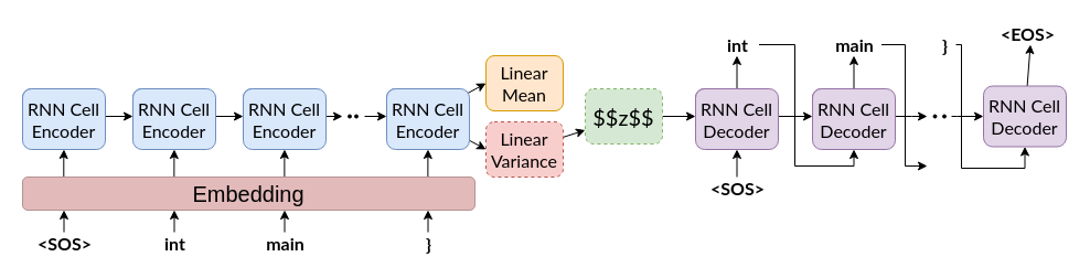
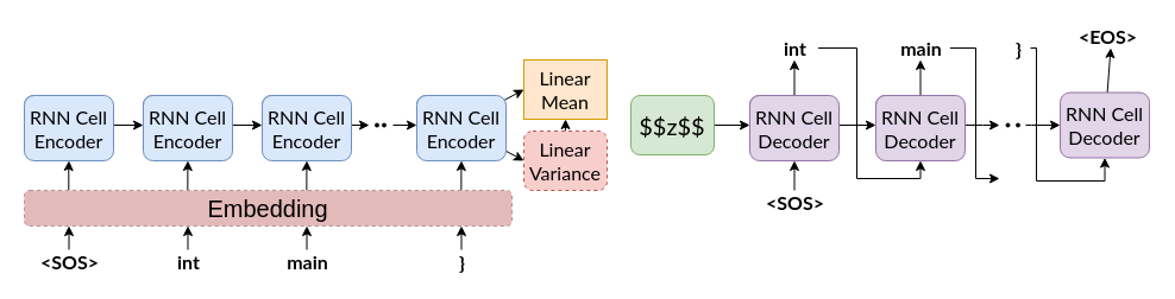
  <mxCell id="0" />
  <mxCell id="1" parent="0" />
  <mxCell id="2" style="edgeStyle=orthogonalEdgeStyle;rounded=0;orthogonalLoop=1;jettySize=auto;html=1;entryX=0;entryY=0.5;entryDx=0;entryDy=0;fontSize=16;fontFamily=Lato;fontSource=https%3A%2F%2Ffonts.googleapis.com%2Fcss%3Ffamily%3DLato;" edge="1" parent="1" source="3" target="5"><mxGeometry relative="1" as="geometry" /></mxCell>
  <mxCell id="3" value="&lt;div style=&quot;font-size: 16px;&quot;&gt;RNN Cell&lt;/div&gt;&lt;div style=&quot;font-size: 16px;&quot;&gt;Encoder&lt;br style=&quot;font-size: 16px;&quot;&gt;&lt;/div&gt;" style="rounded=1;whiteSpace=wrap;html=1;fillColor=#dae8fc;strokeColor=#6c8ebf;fontSize=16;fontFamily=Lato;fontSource=https%3A%2F%2Ffonts.googleapis.com%2Fcss%3Ffamily%3DLato;" vertex="1" parent="1"><mxGeometry x="120" y="80" width="70" height="50" as="geometry" /></mxCell>
  <mxCell id="4" style="edgeStyle=orthogonalEdgeStyle;rounded=0;orthogonalLoop=1;jettySize=auto;html=1;fontSize=16;fontFamily=Lato;fontSource=https%3A%2F%2Ffonts.googleapis.com%2Fcss%3Ffamily%3DLato;" edge="1" parent="1" source="5"><mxGeometry relative="1" as="geometry"><mxPoint x="310" y="105" as="targetPoint" /><Array as="points"><mxPoint x="310" y="105" /><mxPoint x="310" y="105" /></Array></mxGeometry></mxCell>
  <mxCell id="5" value="&lt;div style=&quot;font-size: 16px;&quot;&gt;RNN Cell&lt;/div&gt;&lt;div style=&quot;font-size: 16px;&quot;&gt;Encoder&lt;br style=&quot;font-size: 16px;&quot;&gt;&lt;/div&gt;" style="rounded=1;whiteSpace=wrap;html=1;fillColor=#dae8fc;strokeColor=#6c8ebf;fontSize=16;fontFamily=Lato;fontSource=https%3A%2F%2Ffonts.googleapis.com%2Fcss%3Ffamily%3DLato;" vertex="1" parent="1"><mxGeometry x="220" y="80" width="70" height="50" as="geometry" /></mxCell>
  <mxCell id="6" style="edgeStyle=orthogonalEdgeStyle;rounded=0;orthogonalLoop=1;jettySize=auto;html=1;entryX=0.335;entryY=1;entryDx=0;entryDy=0;entryPerimeter=0;fontSize=20;" edge="1" parent="1" source="7" target="56"><mxGeometry relative="1" as="geometry" /></mxCell>
  <mxCell id="7" value="int" style="text;html=1;align=center;verticalAlign=middle;resizable=0;points=[];autosize=1;strokeColor=none;fontStyle=1;fontSize=16;fontFamily=Lato;fontSource=https%3A%2F%2Ffonts.googleapis.com%2Fcss%3Ffamily%3DLato;" vertex="1" parent="1"><mxGeometry x="137.5" y="210" width="40" height="20" as="geometry" /></mxCell>
  <mxCell id="8" style="edgeStyle=orthogonalEdgeStyle;rounded=0;orthogonalLoop=1;jettySize=auto;html=1;entryX=0.579;entryY=1;entryDx=0;entryDy=0;entryPerimeter=0;fontSize=20;" edge="1" parent="1" source="9" target="56"><mxGeometry relative="1" as="geometry" /></mxCell>
  <mxCell id="9" value="main" style="text;html=1;align=center;verticalAlign=middle;resizable=0;points=[];autosize=1;strokeColor=none;fontStyle=1;fontSize=16;fontFamily=Lato;fontSource=https%3A%2F%2Ffonts.googleapis.com%2Fcss%3Ffamily%3DLato;" vertex="1" parent="1"><mxGeometry x="232.5" y="210" width="50" height="20" as="geometry" /></mxCell>
  <mxCell id="10" style="edgeStyle=orthogonalEdgeStyle;rounded=0;orthogonalLoop=1;jettySize=auto;html=1;fontSize=16;fontFamily=Lato;fontSource=https%3A%2F%2Ffonts.googleapis.com%2Fcss%3Ffamily%3DLato;" edge="1" parent="1" target="13"><mxGeometry relative="1" as="geometry"><mxPoint x="330" y="105" as="sourcePoint" /><Array as="points"><mxPoint x="330" y="105" /><mxPoint x="330" y="105" /></Array></mxGeometry></mxCell>
  <mxCell id="11" style="rounded=0;orthogonalLoop=1;jettySize=auto;html=1;entryX=0;entryY=0.5;entryDx=0;entryDy=0;fontSize=16;fontFamily=Lato;fontSource=https%3A%2F%2Ffonts.googleapis.com%2Fcss%3Ffamily%3DLato;" edge="1" parent="1" source="13" target="24"><mxGeometry relative="1" as="geometry" /></mxCell>
  <mxCell id="12" style="edgeStyle=none;rounded=0;orthogonalLoop=1;jettySize=auto;html=1;entryX=0;entryY=0.5;entryDx=0;entryDy=0;fontSize=16;fontFamily=Lato;fontSource=https%3A%2F%2Ffonts.googleapis.com%2Fcss%3Ffamily%3DLato;" edge="1" parent="1" source="13" target="22"><mxGeometry relative="1" as="geometry" /></mxCell>
  <mxCell id="13" value="&lt;div style=&quot;font-size: 16px;&quot;&gt;RNN Cell&lt;/div&gt;&lt;div style=&quot;font-size: 16px;&quot;&gt;Encoder&lt;br style=&quot;font-size: 16px;&quot;&gt;&lt;/div&gt;" style="rounded=1;whiteSpace=wrap;html=1;fillColor=#dae8fc;strokeColor=#6c8ebf;fontSize=16;fontFamily=Lato;fontSource=https%3A%2F%2Ffonts.googleapis.com%2Fcss%3Ffamily%3DLato;" vertex="1" parent="1"><mxGeometry x="350" y="80" width="70" height="50" as="geometry" /></mxCell>
  <mxCell id="14" style="edgeStyle=orthogonalEdgeStyle;rounded=0;orthogonalLoop=1;jettySize=auto;html=1;entryX=0.896;entryY=1;entryDx=0;entryDy=0;entryPerimeter=0;fontSize=20;" edge="1" parent="1" source="15" target="56"><mxGeometry relative="1" as="geometry" /></mxCell>
  <mxCell id="15" value="}" style="text;html=1;align=center;verticalAlign=middle;resizable=0;points=[];autosize=1;strokeColor=none;fontStyle=1;fontSize=16;fontFamily=Lato;fontSource=https%3A%2F%2Ffonts.googleapis.com%2Fcss%3Ffamily%3DLato;" vertex="1" parent="1"><mxGeometry x="377.5" y="210" width="20" height="20" as="geometry" /></mxCell>
  <mxCell id="16" style="edgeStyle=orthogonalEdgeStyle;rounded=0;orthogonalLoop=1;jettySize=auto;html=1;entryX=0;entryY=0.5;entryDx=0;entryDy=0;fontSize=16;fontFamily=Lato;fontSource=https%3A%2F%2Ffonts.googleapis.com%2Fcss%3Ffamily%3DLato;" edge="1" parent="1" source="17" target="3"><mxGeometry relative="1" as="geometry" /></mxCell>
  <mxCell id="17" value="&lt;div style=&quot;font-size: 16px;&quot;&gt;RNN Cell&lt;/div&gt;&lt;div style=&quot;font-size: 16px;&quot;&gt;Encoder&lt;br style=&quot;font-size: 16px;&quot;&gt;&lt;/div&gt;" style="rounded=1;whiteSpace=wrap;html=1;fillColor=#dae8fc;strokeColor=#6c8ebf;fontSize=16;fontFamily=Lato;fontSource=https%3A%2F%2Ffonts.googleapis.com%2Fcss%3Ffamily%3DLato;" vertex="1" parent="1"><mxGeometry x="20" y="80" width="70" height="50" as="geometry" /></mxCell>
  <mxCell id="18" style="edgeStyle=orthogonalEdgeStyle;rounded=0;orthogonalLoop=1;jettySize=auto;html=1;entryX=0.09;entryY=0.99;entryDx=0;entryDy=0;entryPerimeter=0;fontSize=20;" edge="1" parent="1" source="19" target="56"><mxGeometry relative="1" as="geometry" /></mxCell>
  <mxCell id="19" value="&amp;lt;SOS&amp;gt;" style="text;html=1;align=center;verticalAlign=middle;resizable=0;points=[];autosize=1;strokeColor=none;fontStyle=1;fontSize=16;fontFamily=Lato;fontSource=https%3A%2F%2Ffonts.googleapis.com%2Fcss%3Ffamily%3DLato;" vertex="1" parent="1"><mxGeometry x="22.5" y="210" width="70" height="20" as="geometry" /></mxCell>
  <mxCell id="20" value="" style="ellipse;whiteSpace=wrap;html=1;aspect=fixed;fillColor=#000000;fontSize=16;fontFamily=Lato;fontSource=https%3A%2F%2Ffonts.googleapis.com%2Fcss%3Ffamily%3DLato;" vertex="1" parent="1"><mxGeometry x="315" y="103.5" width="3" height="3" as="geometry" /></mxCell>
  <mxCell id="21" value="" style="ellipse;whiteSpace=wrap;html=1;aspect=fixed;fillColor=#000000;fontSize=16;fontFamily=Lato;fontSource=https%3A%2F%2Ffonts.googleapis.com%2Fcss%3Ffamily%3DLato;" vertex="1" parent="1"><mxGeometry x="321" y="103.5" width="3" height="3" as="geometry" /></mxCell>
- <mxCell id="22" value="&lt;div style=&quot;font-size: 16px;&quot;&gt;Linear&lt;/div&gt;&lt;div style=&quot;font-size: 16px;&quot;&gt;Mean&lt;br style=&quot;font-size: 16px;&quot;&gt;&lt;/div&gt;" style="rounded=1;whiteSpace=wrap;html=1;fillColor=#ffe6cc;strokeColor=#d79b00;fontSize=16;fontFamily=Lato;fontSource=https%3A%2F%2Ffonts.googleapis.com%2Fcss%3Ffamily%3DLato;" vertex="1" parent="1"><mxGeometry x="440" y="50" width="70" height="50" as="geometry" /></mxCell>
- <mxCell id="23" style="edgeStyle=none;rounded=0;orthogonalLoop=1;jettySize=auto;html=1;entryX=0;entryY=0.75;entryDx=0;entryDy=0;fontSize=16;fontFamily=Lato;fontSource=https%3A%2F%2Ffonts.googleapis.com%2Fcss%3Ffamily%3DLato;" edge="1" parent="1" source="24" target="26"><mxGeometry relative="1" as="geometry" /></mxCell>
+ <mxCell id="22" value="&lt;div style=&quot;font-size: 16px;&quot;&gt;Linear&lt;/div&gt;&lt;div style=&quot;font-size: 16px;&quot;&gt;Mean&lt;br style=&quot;font-size: 16px;&quot;&gt;&lt;/div&gt;" style="whiteSpace=wrap;html=1;fillColor=#ffe6cc;strokeColor=#d79b00;fontSize=16;fontFamily=Lato;fontSource=https%3A%2F%2Ffonts.googleapis.com%2Fcss%3Ffamily%3DLato;rounded=0;" vertex="1" parent="1"><mxGeometry x="440" y="50" width="70" height="50" as="geometry" /></mxCell>
+ <mxCell id="23" style="edgeStyle=none;rounded=0;orthogonalLoop=1;jettySize=auto;html=1;fontSize=16;fontFamily=Lato;fontSource=https%3A%2F%2Ffonts.googleapis.com%2Fcss%3Ffamily%3DLato;" edge="1" parent="1" source="24" target="22"><mxGeometry relative="1" as="geometry" /></mxCell>
  <mxCell id="24" value="&lt;div style=&quot;font-size: 16px;&quot;&gt;Linear&lt;/div&gt;&lt;div style=&quot;font-size: 16px;&quot;&gt;Variance&lt;br style=&quot;font-size: 16px;&quot;&gt;&lt;/div&gt;" style="rounded=1;whiteSpace=wrap;html=1;fillColor=#f8cecc;strokeColor=#b85450;fontSize=16;fontFamily=Lato;fontSource=https%3A%2F%2Ffonts.googleapis.com%2Fcss%3Ffamily%3DLato;dashed=1;" vertex="1" parent="1"><mxGeometry x="440" y="110" width="70" height="50" as="geometry" /></mxCell>
  <mxCell id="25" style="edgeStyle=none;rounded=0;orthogonalLoop=1;jettySize=auto;html=1;entryX=0;entryY=0.5;entryDx=0;entryDy=0;fontSize=16;fontFamily=Lato;fontSource=https%3A%2F%2Ffonts.googleapis.com%2Fcss%3Ffamily%3DLato;" edge="1" parent="1" source="26" target="34"><mxGeometry relative="1" as="geometry" /></mxCell>
- <mxCell id="26" value="$$z$$" style="rounded=1;whiteSpace=wrap;html=1;fillColor=#d5e8d4;strokeColor=#82b366;fontSize=20;fontFamily=Lato;fontSource=https%3A%2F%2Ffonts.googleapis.com%2Fcss%3Ffamily%3DLato;dashed=1;" vertex="1" parent="1"><mxGeometry x="530" y="80" width="70" height="50" as="geometry" /></mxCell>
+ <mxCell id="26" value="$$z$$" style="rounded=1;whiteSpace=wrap;html=1;fillColor=#d5e8d4;strokeColor=#82b366;fontSize=20;fontFamily=Lato;fontSource=https%3A%2F%2Ffonts.googleapis.com%2Fcss%3Ffamily%3DLato;" vertex="1" parent="1"><mxGeometry x="530" y="80" width="70" height="50" as="geometry" /></mxCell>
  <mxCell id="27" style="edgeStyle=orthogonalEdgeStyle;rounded=0;orthogonalLoop=1;jettySize=auto;html=1;fontSize=16;fontFamily=Lato;fontSource=https%3A%2F%2Ffonts.googleapis.com%2Fcss%3Ffamily%3DLato;" edge="1" parent="1" source="28"><mxGeometry relative="1" as="geometry"><mxPoint x="840" y="105" as="targetPoint" /><Array as="points"><mxPoint x="826" y="105" /><mxPoint x="826" y="105" /></Array></mxGeometry></mxCell>
  <mxCell id="28" value="&lt;div style=&quot;font-size: 16px;&quot;&gt;RNN Cell&lt;/div&gt;&lt;div style=&quot;font-size: 16px;&quot;&gt;Decoder&lt;br style=&quot;font-size: 16px;&quot;&gt;&lt;/div&gt;" style="rounded=1;whiteSpace=wrap;html=1;fillColor=#e1d5e7;strokeColor=#9673a6;fontSize=16;fontFamily=Lato;fontSource=https%3A%2F%2Ffonts.googleapis.com%2Fcss%3Ffamily%3DLato;" vertex="1" parent="1"><mxGeometry x="736" y="80" width="70" height="50" as="geometry" /></mxCell>
  <mxCell id="29" style="edgeStyle=orthogonalEdgeStyle;rounded=0;orthogonalLoop=1;jettySize=auto;html=1;fontSize=16;fontFamily=Lato;fontSource=https%3A%2F%2Ffonts.googleapis.com%2Fcss%3Ffamily%3DLato;" edge="1" parent="1" source="32"><mxGeometry relative="1" as="geometry"><mxPoint x="940" y="105" as="targetPoint" /><Array as="points"><mxPoint x="940" y="105" /><mxPoint x="940" y="105" /></Array></mxGeometry></mxCell>
  <mxCell id="30" style="edgeStyle=none;rounded=0;orthogonalLoop=1;jettySize=auto;html=1;entryX=0.536;entryY=1;entryDx=0;entryDy=0;entryPerimeter=0;fontSize=20;fontFamily=Lato;fontSource=https%3A%2F%2Ffonts.googleapis.com%2Fcss%3Ffamily%3DLato;" edge="1" parent="1" source="32" target="43"><mxGeometry relative="1" as="geometry" /></mxCell>
  <mxCell id="31" style="edgeStyle=orthogonalEdgeStyle;rounded=0;orthogonalLoop=1;jettySize=auto;html=1;fontSize=20;" edge="1" parent="1" target="32"><mxGeometry relative="1" as="geometry"><mxPoint x="862" y="105" as="sourcePoint" /><Array as="points"><mxPoint x="867" y="105" /><mxPoint x="867" y="105" /></Array></mxGeometry></mxCell>
  <mxCell id="32" value="&lt;div style=&quot;font-size: 16px;&quot;&gt;RNN Cell&lt;/div&gt;&lt;div style=&quot;font-size: 16px;&quot;&gt;Decoder&lt;br style=&quot;font-size: 16px;&quot;&gt;&lt;/div&gt;" style="rounded=1;whiteSpace=wrap;html=1;fillColor=#e1d5e7;strokeColor=#9673a6;fontSize=16;fontFamily=Lato;fontSource=https%3A%2F%2Ffonts.googleapis.com%2Fcss%3Ffamily%3DLato;" vertex="1" parent="1"><mxGeometry x="891" y="77.5" width="75" height="55" as="geometry" /></mxCell>
  <mxCell id="33" style="edgeStyle=orthogonalEdgeStyle;rounded=0;orthogonalLoop=1;jettySize=auto;html=1;entryX=0;entryY=0.5;entryDx=0;entryDy=0;fontSize=16;fontFamily=Lato;fontSource=https%3A%2F%2Ffonts.googleapis.com%2Fcss%3Ffamily%3DLato;" edge="1" parent="1" source="34" target="28"><mxGeometry relative="1" as="geometry" /></mxCell>
  <mxCell id="34" value="&lt;div style=&quot;font-size: 16px;&quot;&gt;RNN Cell&lt;/div&gt;&lt;div style=&quot;font-size: 16px;&quot;&gt;Decoder&lt;br style=&quot;font-size: 16px;&quot;&gt;&lt;/div&gt;" style="rounded=1;whiteSpace=wrap;html=1;fillColor=#e1d5e7;strokeColor=#9673a6;fontSize=16;fontFamily=Lato;fontSource=https%3A%2F%2Ffonts.googleapis.com%2Fcss%3Ffamily%3DLato;" vertex="1" parent="1"><mxGeometry x="630" y="80" width="70" height="50" as="geometry" /></mxCell>
  <mxCell id="35" style="edgeStyle=none;rounded=0;orthogonalLoop=1;jettySize=auto;html=1;entryX=0.5;entryY=1;entryDx=0;entryDy=0;fontSize=20;fontFamily=Lato;fontSource=https%3A%2F%2Ffonts.googleapis.com%2Fcss%3Ffamily%3DLato;" edge="1" parent="1" source="36" target="53"><mxGeometry relative="1" as="geometry" /></mxCell>
  <mxCell id="36" value="&amp;lt;SOS&amp;gt;" style="text;html=1;align=center;verticalAlign=middle;resizable=0;points=[];autosize=1;strokeColor=none;fontStyle=1;fontSize=16;fontFamily=Lato;fontSource=https%3A%2F%2Ffonts.googleapis.com%2Fcss%3Ffamily%3DLato;" vertex="1" parent="1"><mxGeometry x="632.5" y="160" width="70" height="20" as="geometry" /></mxCell>
  <mxCell id="37" style="rounded=0;orthogonalLoop=1;jettySize=auto;html=1;fontSize=20;edgeStyle=orthogonalEdgeStyle;entryX=0.5;entryY=1;entryDx=0;entryDy=0;" edge="1" parent="1" source="38" target="55"><mxGeometry relative="1" as="geometry"><mxPoint x="774" y="140" as="targetPoint" /><Array as="points"><mxPoint x="720" y="40" /><mxPoint x="720" y="150" /><mxPoint x="774" y="150" /><mxPoint x="774" y="135" /></Array></mxGeometry></mxCell>
  <mxCell id="38" value="int" style="text;html=1;align=center;verticalAlign=middle;resizable=0;points=[];autosize=1;strokeColor=none;fontStyle=1;fontSize=16;fontFamily=Lato;fontSource=https%3A%2F%2Ffonts.googleapis.com%2Fcss%3Ffamily%3DLato;" vertex="1" parent="1"><mxGeometry x="647.5" y="30" width="40" height="20" as="geometry" /></mxCell>
  <mxCell id="39" style="edgeStyle=orthogonalEdgeStyle;rounded=0;orthogonalLoop=1;jettySize=auto;html=1;fontSize=20;" edge="1" parent="1" source="40"><mxGeometry relative="1" as="geometry"><mxPoint x="840" y="150" as="targetPoint" /><Array as="points"><mxPoint x="820" y="40" /><mxPoint x="820" y="150" /></Array></mxGeometry></mxCell>
  <mxCell id="40" value="main" style="text;html=1;align=center;verticalAlign=middle;resizable=0;points=[];autosize=1;strokeColor=none;fontStyle=1;fontSize=16;fontFamily=Lato;fontSource=https%3A%2F%2Ffonts.googleapis.com%2Fcss%3Ffamily%3DLato;" vertex="1" parent="1"><mxGeometry x="748.5" y="30" width="50" height="20" as="geometry" /></mxCell>
  <mxCell id="41" value="" style="ellipse;whiteSpace=wrap;html=1;aspect=fixed;fillColor=#000000;fontSize=16;fontFamily=Lato;fontSource=https%3A%2F%2Ffonts.googleapis.com%2Fcss%3Ffamily%3DLato;" vertex="1" parent="1"><mxGeometry x="845.5" y="103.5" width="3" height="3" as="geometry" /></mxCell>
  <mxCell id="42" value="" style="ellipse;whiteSpace=wrap;html=1;aspect=fixed;fillColor=#000000;fontSize=16;fontFamily=Lato;fontSource=https%3A%2F%2Ffonts.googleapis.com%2Fcss%3Ffamily%3DLato;" vertex="1" parent="1"><mxGeometry x="854" y="103.5" width="3" height="3" as="geometry" /></mxCell>
  <mxCell id="43" value="&lt;b style=&quot;font-size: 16px;&quot;&gt;&amp;lt;EOS&amp;gt;&lt;/b&gt;" style="text;html=1;align=center;verticalAlign=middle;resizable=0;points=[];autosize=1;strokeColor=none;fontSize=16;fontFamily=Lato;fontSource=https%3A%2F%2Ffonts.googleapis.com%2Fcss%3Ffamily%3DLato;" vertex="1" parent="1"><mxGeometry x="896" y="20" width="70" height="20" as="geometry" /></mxCell>
  <mxCell id="44" style="edgeStyle=orthogonalEdgeStyle;rounded=0;orthogonalLoop=1;jettySize=auto;html=1;fontSize=20;exitX=0.091;exitY=0;exitDx=0;exitDy=0;exitPerimeter=0;" edge="1" parent="1" source="56" target="45"><mxGeometry relative="1" as="geometry" /></mxCell>
  <mxCell id="45" value="&lt;div style=&quot;font-size: 16px;&quot;&gt;RNN Cell&lt;/div&gt;&lt;div style=&quot;font-size: 16px;&quot;&gt;Encoder&lt;br style=&quot;font-size: 16px;&quot;&gt;&lt;/div&gt;" style="rounded=1;whiteSpace=wrap;html=1;fillColor=#dae8fc;strokeColor=#6c8ebf;fontSize=16;fontFamily=Lato;fontSource=https%3A%2F%2Ffonts.googleapis.com%2Fcss%3Ffamily%3DLato;" vertex="1" parent="1"><mxGeometry x="20" y="80" width="75" height="55" as="geometry" /></mxCell>
  <mxCell id="46" style="edgeStyle=orthogonalEdgeStyle;rounded=0;orthogonalLoop=1;jettySize=auto;html=1;fontSize=20;exitX=0.335;exitY=0;exitDx=0;exitDy=0;exitPerimeter=0;" edge="1" parent="1" source="56" target="47"><mxGeometry relative="1" as="geometry" /></mxCell>
  <mxCell id="47" value="&lt;div style=&quot;font-size: 16px;&quot;&gt;RNN Cell&lt;/div&gt;&lt;div style=&quot;font-size: 16px;&quot;&gt;Encoder&lt;br style=&quot;font-size: 16px;&quot;&gt;&lt;/div&gt;" style="rounded=1;whiteSpace=wrap;html=1;fillColor=#dae8fc;strokeColor=#6c8ebf;fontSize=16;fontFamily=Lato;fontSource=https%3A%2F%2Ffonts.googleapis.com%2Fcss%3Ffamily%3DLato;" vertex="1" parent="1"><mxGeometry x="120" y="80" width="75" height="55" as="geometry" /></mxCell>
  <mxCell id="48" style="edgeStyle=orthogonalEdgeStyle;rounded=0;orthogonalLoop=1;jettySize=auto;html=1;fontSize=20;exitX=0.579;exitY=0;exitDx=0;exitDy=0;exitPerimeter=0;" edge="1" parent="1" source="56" target="49"><mxGeometry relative="1" as="geometry" /></mxCell>
  <mxCell id="49" value="&lt;div style=&quot;font-size: 16px;&quot;&gt;RNN Cell&lt;/div&gt;&lt;div style=&quot;font-size: 16px;&quot;&gt;Encoder&lt;br style=&quot;font-size: 16px;&quot;&gt;&lt;/div&gt;" style="rounded=1;whiteSpace=wrap;html=1;fillColor=#dae8fc;strokeColor=#6c8ebf;fontSize=16;fontFamily=Lato;fontSource=https%3A%2F%2Ffonts.googleapis.com%2Fcss%3Ffamily%3DLato;" vertex="1" parent="1"><mxGeometry x="220" y="80" width="75" height="55" as="geometry" /></mxCell>
  <mxCell id="50" style="edgeStyle=orthogonalEdgeStyle;rounded=0;orthogonalLoop=1;jettySize=auto;html=1;fontSize=20;exitX=0.896;exitY=0;exitDx=0;exitDy=0;exitPerimeter=0;" edge="1" parent="1" source="56" target="51"><mxGeometry relative="1" as="geometry" /></mxCell>
  <mxCell id="51" value="&lt;div style=&quot;font-size: 16px;&quot;&gt;RNN Cell&lt;/div&gt;&lt;div style=&quot;font-size: 16px;&quot;&gt;Encoder&lt;br style=&quot;font-size: 16px;&quot;&gt;&lt;/div&gt;" style="rounded=1;whiteSpace=wrap;html=1;fillColor=#dae8fc;strokeColor=#6c8ebf;fontSize=16;fontFamily=Lato;fontSource=https%3A%2F%2Ffonts.googleapis.com%2Fcss%3Ffamily%3DLato;" vertex="1" parent="1"><mxGeometry x="350" y="80" width="75" height="55" as="geometry" /></mxCell>
  <mxCell id="52" style="edgeStyle=none;rounded=0;orthogonalLoop=1;jettySize=auto;html=1;entryX=0.5;entryY=1;entryDx=0;entryDy=0;entryPerimeter=0;fontSize=20;" edge="1" parent="1" source="53" target="38"><mxGeometry relative="1" as="geometry" /></mxCell>
  <mxCell id="53" value="&lt;div style=&quot;font-size: 16px;&quot;&gt;RNN Cell&lt;/div&gt;&lt;div style=&quot;font-size: 16px;&quot;&gt;Decoder&lt;br style=&quot;font-size: 16px;&quot;&gt;&lt;/div&gt;" style="rounded=1;whiteSpace=wrap;html=1;fillColor=#e1d5e7;strokeColor=#9673a6;fontSize=16;fontFamily=Lato;fontSource=https%3A%2F%2Ffonts.googleapis.com%2Fcss%3Ffamily%3DLato;" vertex="1" parent="1"><mxGeometry x="630" y="80" width="75" height="55" as="geometry" /></mxCell>
  <mxCell id="54" style="edgeStyle=none;rounded=0;orthogonalLoop=1;jettySize=auto;html=1;fontSize=20;fontFamily=Lato;fontSource=https%3A%2F%2Ffonts.googleapis.com%2Fcss%3Ffamily%3DLato;" edge="1" parent="1" source="55" target="40"><mxGeometry relative="1" as="geometry" /></mxCell>
  <mxCell id="55" value="&lt;div style=&quot;font-size: 16px;&quot;&gt;RNN Cell&lt;/div&gt;&lt;div style=&quot;font-size: 16px;&quot;&gt;Decoder&lt;br style=&quot;font-size: 16px;&quot;&gt;&lt;/div&gt;" style="rounded=1;whiteSpace=wrap;html=1;fillColor=#e1d5e7;strokeColor=#9673a6;fontSize=16;fontFamily=Lato;fontSource=https%3A%2F%2Ffonts.googleapis.com%2Fcss%3Ffamily%3DLato;" vertex="1" parent="1"><mxGeometry x="736" y="80" width="75" height="55" as="geometry" /></mxCell>
- <mxCell id="56" value="Embedding" style="rounded=1;whiteSpace=wrap;html=1;fontSize=20;fillColor=#E3BABA;strokeColor=#B39292;" vertex="1" parent="1"><mxGeometry x="20" y="160" width="410" height="30" as="geometry" /></mxCell>
+ <mxCell id="56" value="Embedding" style="rounded=1;whiteSpace=wrap;html=1;fontSize=20;fillColor=#E3BABA;strokeColor=#B39292;dashed=1;" vertex="1" parent="1"><mxGeometry x="20" y="160" width="410" height="30" as="geometry" /></mxCell>
  <mxCell id="57" style="edgeStyle=orthogonalEdgeStyle;rounded=0;orthogonalLoop=1;jettySize=auto;html=1;entryX=0.5;entryY=1;entryDx=0;entryDy=0;fontSize=20;" edge="1" parent="1" target="32"><mxGeometry relative="1" as="geometry"><mxPoint x="866" y="40" as="sourcePoint" /><Array as="points"><mxPoint x="871" y="152" /><mxPoint x="929" y="152" /></Array></mxGeometry></mxCell>
  <mxCell id="58" value="}" style="text;html=1;align=center;verticalAlign=middle;resizable=0;points=[];autosize=1;strokeColor=none;fontStyle=1;fontSize=16;fontFamily=Lato;fontSource=https%3A%2F%2Ffonts.googleapis.com%2Fcss%3Ffamily%3DLato;" vertex="1" parent="1"><mxGeometry x="845.5" y="30" width="20" height="20" as="geometry" /></mxCell>
